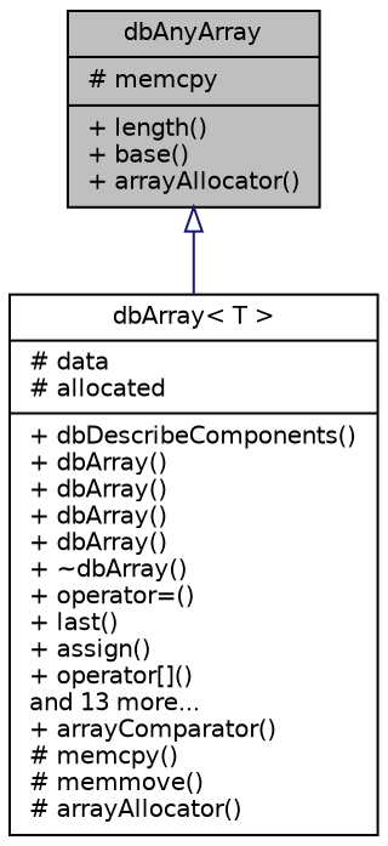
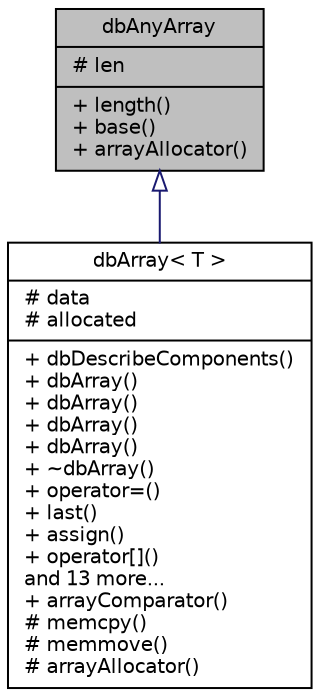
  digraph {
    node [color=black fontname=Helvetica fontsize=10 shape=record style=filled]
-   n1 [fillcolor=grey75 fontcolor=black height=0.2 label="{dbAnyArray\n|# memcpy\l|+ length()\l+ base()\l+ arrayAllocator()\l}" width=0.4]
+   n1 [fillcolor=grey75 fontcolor=black height=0.2 label="{dbAnyArray\n|# len\l|+ length()\l+ base()\l+ arrayAllocator()\l}" width=0.4]
    n2 [fillcolor=white height=0.2 label="{dbArray\< T \>\n|# data\l# allocated\l|+ dbDescribeComponents()\l+ dbArray()\l+ dbArray()\l+ dbArray()\l+ dbArray()\l+ ~dbArray()\l+ operator=()\l+ last()\l+ assign()\l+ operator[]()\land 13 more...\l+ arrayComparator()\l# memcpy()\l# memmove()\l# arrayAllocator()\l}" width=0.4]
    n1 -> n2 [arrowtail=onormal color=midnightblue dir=back fontname=Helvetica fontsize=10 labelfontname=Helvetica labelfontsize=10 style=solid]
  }
